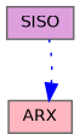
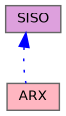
  digraph {
    rankdir=TB
    node [color=grey40 fontname=Helvetica fontsize=10 shape=box style=filled]
    n1 [fillcolor=plum height=0.2 label=SISO width=0.4]
    n2 [fillcolor=lightpink height=0.2 label=ARX width=0.4]
-   n2 -> n1 [color=blue dir=back fontname=Helvetica fontsize=10 labelfontname=Helvetica labelfontsize=10 style=dotted]
+   n1 -> n2 [color=blue dir=back fontname=Helvetica fontsize=10 labelfontname=Helvetica labelfontsize=10 style=dotted]
  }
